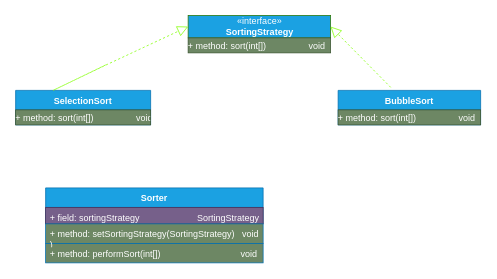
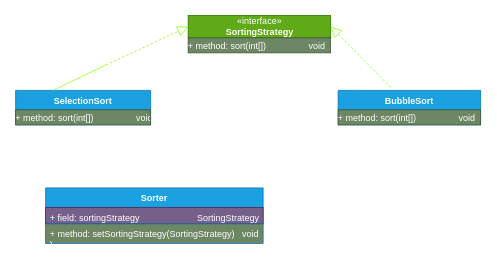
  <mxCell id="0" />
  <mxCell id="1" parent="0" />
- <mxCell id="2" value="«interface»&lt;br&gt;&lt;b&gt;SortingStrategy&lt;/b&gt;" style="html=1;fillColor=#1ba1e2;fontColor=#ffffff;strokeColor=#2D7600;" vertex="1" parent="1"><mxGeometry x="250" y="20" width="190" height="30" as="geometry" /></mxCell>
+ <mxCell id="2" value="«interface»&lt;br&gt;&lt;b&gt;SortingStrategy&lt;/b&gt;" style="html=1;fillColor=#60a917;fontColor=#ffffff;strokeColor=#2D7600;" vertex="1" parent="1"><mxGeometry x="250" y="20" width="190" height="30" as="geometry" /></mxCell>
  <mxCell id="3" value="&lt;p style=&quot;margin: 4px 0px 0px;&quot;&gt;+ method: sort(int[])&amp;nbsp; &amp;nbsp; &amp;nbsp; &amp;nbsp; &amp;nbsp; &amp;nbsp; &amp;nbsp; &amp;nbsp; &amp;nbsp;void&lt;br&gt;&lt;br&gt;&lt;/p&gt;" style="verticalAlign=top;align=left;overflow=fill;fontSize=12;fontFamily=Helvetica;html=1;fillColor=#6d8764;fontColor=#ffffff;strokeColor=#3A5431;" vertex="1" parent="1"><mxGeometry x="250" y="50" width="190" height="20" as="geometry" /></mxCell>
  <mxCell id="4" value="SelectionSort" style="swimlane;fontStyle=1;align=center;verticalAlign=top;childLayout=stackLayout;horizontal=1;startSize=26;horizontalStack=0;resizeParent=1;resizeParentMax=0;resizeLast=0;collapsible=1;marginBottom=0;fillColor=#1ba1e2;fontColor=#ffffff;strokeColor=#006EAF;" vertex="1" parent="1"><mxGeometry x="20" y="120" width="180" height="46" as="geometry" /></mxCell>
  <mxCell id="5" value="&lt;p style=&quot;margin: 4px 0px 0px;&quot;&gt;+ method: sort(int[])&amp;nbsp; &amp;nbsp; &amp;nbsp; &amp;nbsp; &amp;nbsp; &amp;nbsp; &amp;nbsp; &amp;nbsp; &amp;nbsp;void&lt;br&gt;&lt;br&gt;&lt;/p&gt;" style="verticalAlign=top;align=left;overflow=fill;fontSize=12;fontFamily=Helvetica;html=1;fillColor=#6d8764;fontColor=#ffffff;strokeColor=#3A5431;" vertex="1" parent="4"><mxGeometry y="26" width="180" height="20" as="geometry" /></mxCell>
  <mxCell id="6" value="BubbleSort" style="swimlane;fontStyle=1;align=center;verticalAlign=top;childLayout=stackLayout;horizontal=1;startSize=26;horizontalStack=0;resizeParent=1;resizeParentMax=0;resizeLast=0;collapsible=1;marginBottom=0;fillColor=#1ba1e2;fontColor=#ffffff;strokeColor=#006EAF;" vertex="1" parent="1"><mxGeometry x="450" y="120" width="190" height="46" as="geometry" /></mxCell>
  <mxCell id="7" value="&lt;p style=&quot;margin: 4px 0px 0px;&quot;&gt;+ method: sort(int[])&amp;nbsp; &amp;nbsp; &amp;nbsp; &amp;nbsp; &amp;nbsp; &amp;nbsp; &amp;nbsp; &amp;nbsp; &amp;nbsp;void&lt;br&gt;&lt;br&gt;&lt;/p&gt;" style="verticalAlign=top;align=left;overflow=fill;fontSize=12;fontFamily=Helvetica;html=1;fillColor=#6d8764;fontColor=#ffffff;strokeColor=#3A5431;" vertex="1" parent="6"><mxGeometry y="26" width="190" height="20" as="geometry" /></mxCell>
  <mxCell id="8" value="" style="endArrow=block;dashed=1;endFill=0;endSize=12;html=1;rounded=0;fillColor=#60a917;strokeColor=#80FF00;entryX=0;entryY=0.5;entryDx=0;entryDy=0;" edge="1" parent="1" target="2"><mxGeometry width="160" relative="1" as="geometry"><mxPoint x="140.14" y="86" as="sourcePoint" /><mxPoint x="191.18" y="60" as="targetPoint" /><Array as="points"><mxPoint x="70" y="120" /><mxPoint x="140" y="86.4" /></Array></mxGeometry></mxCell>
  <mxCell id="9" value="" style="endArrow=block;dashed=1;endFill=0;endSize=12;html=1;rounded=0;fillColor=#60a917;strokeColor=#80FF00;entryX=1;entryY=0.5;entryDx=0;entryDy=0;" edge="1" parent="1" target="2"><mxGeometry width="160" relative="1" as="geometry"><mxPoint x="520.14" y="116" as="sourcePoint" /><mxPoint x="450" y="40" as="targetPoint" /><Array as="points"><mxPoint x="520" y="116.4" /></Array></mxGeometry></mxCell>
  <mxCell id="10" value="Sorter" style="swimlane;fontStyle=1;align=center;verticalAlign=top;childLayout=stackLayout;horizontal=1;startSize=26;horizontalStack=0;resizeParent=1;resizeParentMax=0;resizeLast=0;collapsible=1;marginBottom=0;fillColor=#1ba1e2;fontColor=#ffffff;strokeColor=#006EAF;" vertex="1" parent="1"><mxGeometry x="60" y="250" width="290" height="48" as="geometry" /></mxCell>
  <mxCell id="11" value="+ field: sortingStrategy                       SortingStrategy" style="text;strokeColor=#432D57;fillColor=#76608a;align=left;verticalAlign=top;spacingLeft=4;spacingRight=4;overflow=hidden;rotatable=0;points=[[0,0.5],[1,0.5]];portConstraint=eastwest;fontColor=#ffffff;" vertex="1" parent="10"><mxGeometry y="26" width="290" height="22" as="geometry" /></mxCell>
- <mxCell id="12" value="+ method: performSort(int[])                                void" style="text;strokeColor=#006EAF;fillColor=#6D8764;align=left;verticalAlign=top;spacingLeft=4;spacingRight=4;overflow=hidden;rotatable=0;points=[[0,0.5],[1,0.5]];portConstraint=eastwest;fontColor=#FFFFFF;" vertex="1" parent="1"><mxGeometry x="60" y="324" width="290" height="26" as="geometry" /></mxCell>
  <mxCell id="13" value="+ method: setSortingStrategy(SortingStrategy)   void&#10;)   " style="text;strokeColor=#006EAF;fillColor=#6D8764;align=left;verticalAlign=top;spacingLeft=4;spacingRight=4;overflow=hidden;rotatable=0;points=[[0,0.5],[1,0.5]];portConstraint=eastwest;fontColor=#FFFFFF;" vertex="1" parent="1"><mxGeometry x="60" y="298" width="290" height="26" as="geometry" /></mxCell>
